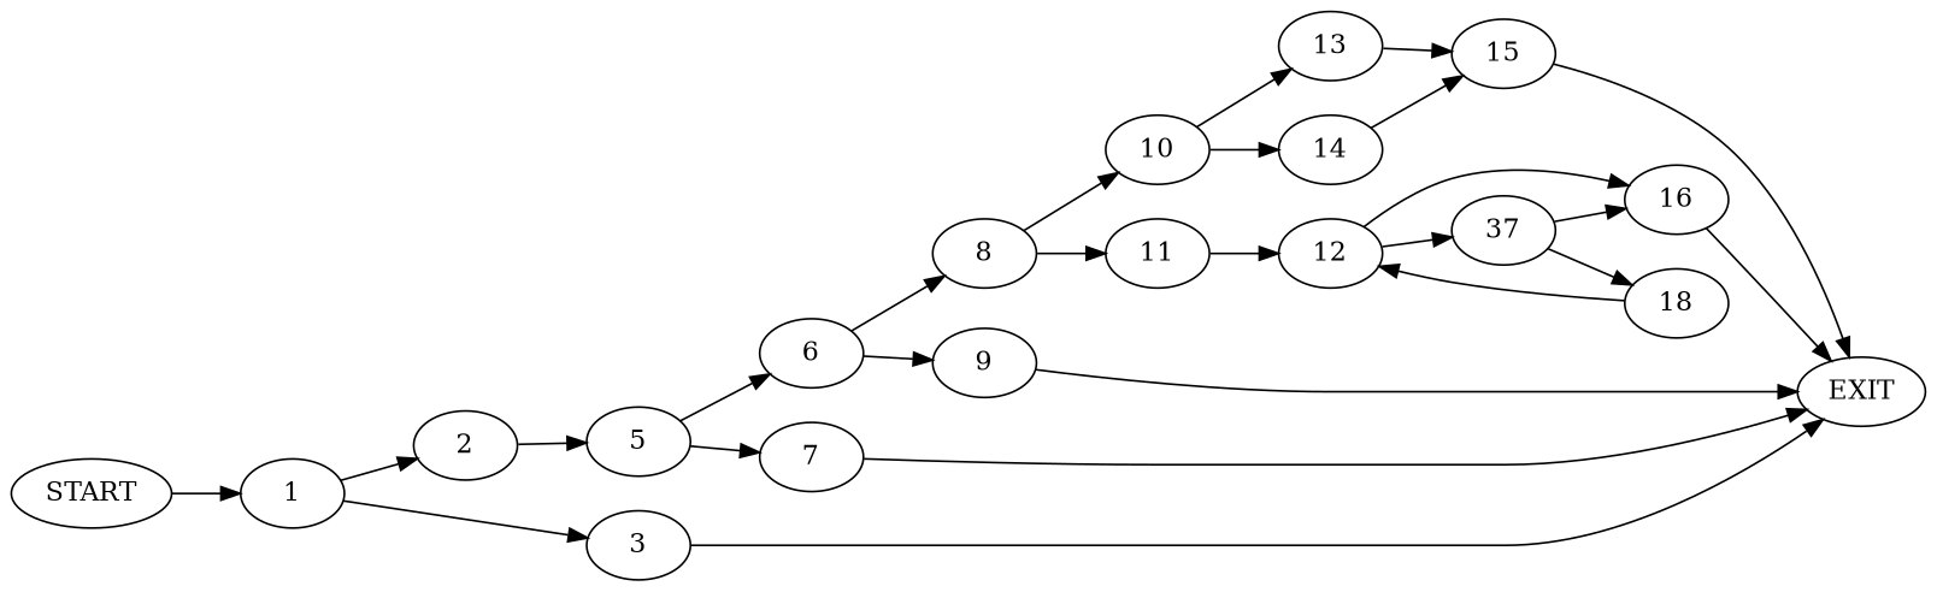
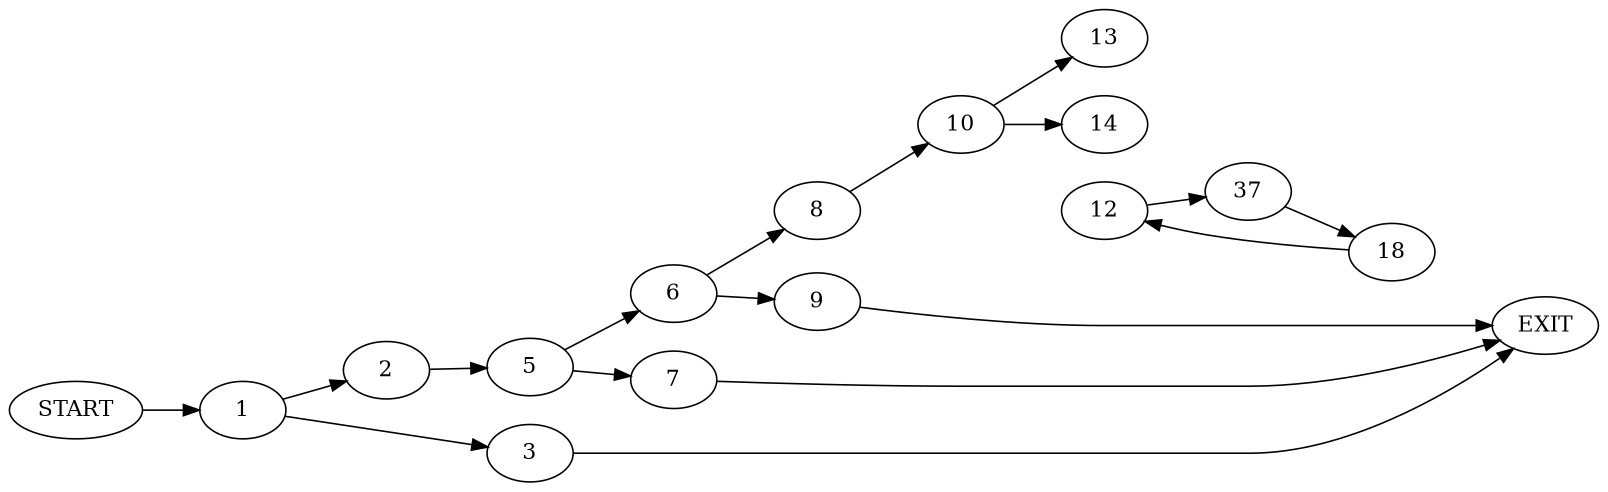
  digraph {
    rankdir=LR
    n1 [label=START]
    1
    2
    3
    n5 [label=EXIT]
    5
    6
    7
    8
    9
    10
-   11
    13
    14
    12
-   15
-   16
    n18 [label=37]
    18
    n1 -> 1
    1 -> 2
    1 -> 3
    2 -> 5
    3 -> n5
    5 -> 6
    5 -> 7
    6 -> 8
    6 -> 9
    7 -> n5
    8 -> 10
-   8 -> 11
    9 -> n5
    10 -> 13
    10 -> 14
-   11 -> 12
-   13 -> 15
-   14 -> 15
-   12 -> 16
    12 -> n18
-   15 -> n5
-   16 -> n5
-   n18 -> 16
    n18 -> 18
    18 -> 12
  }
